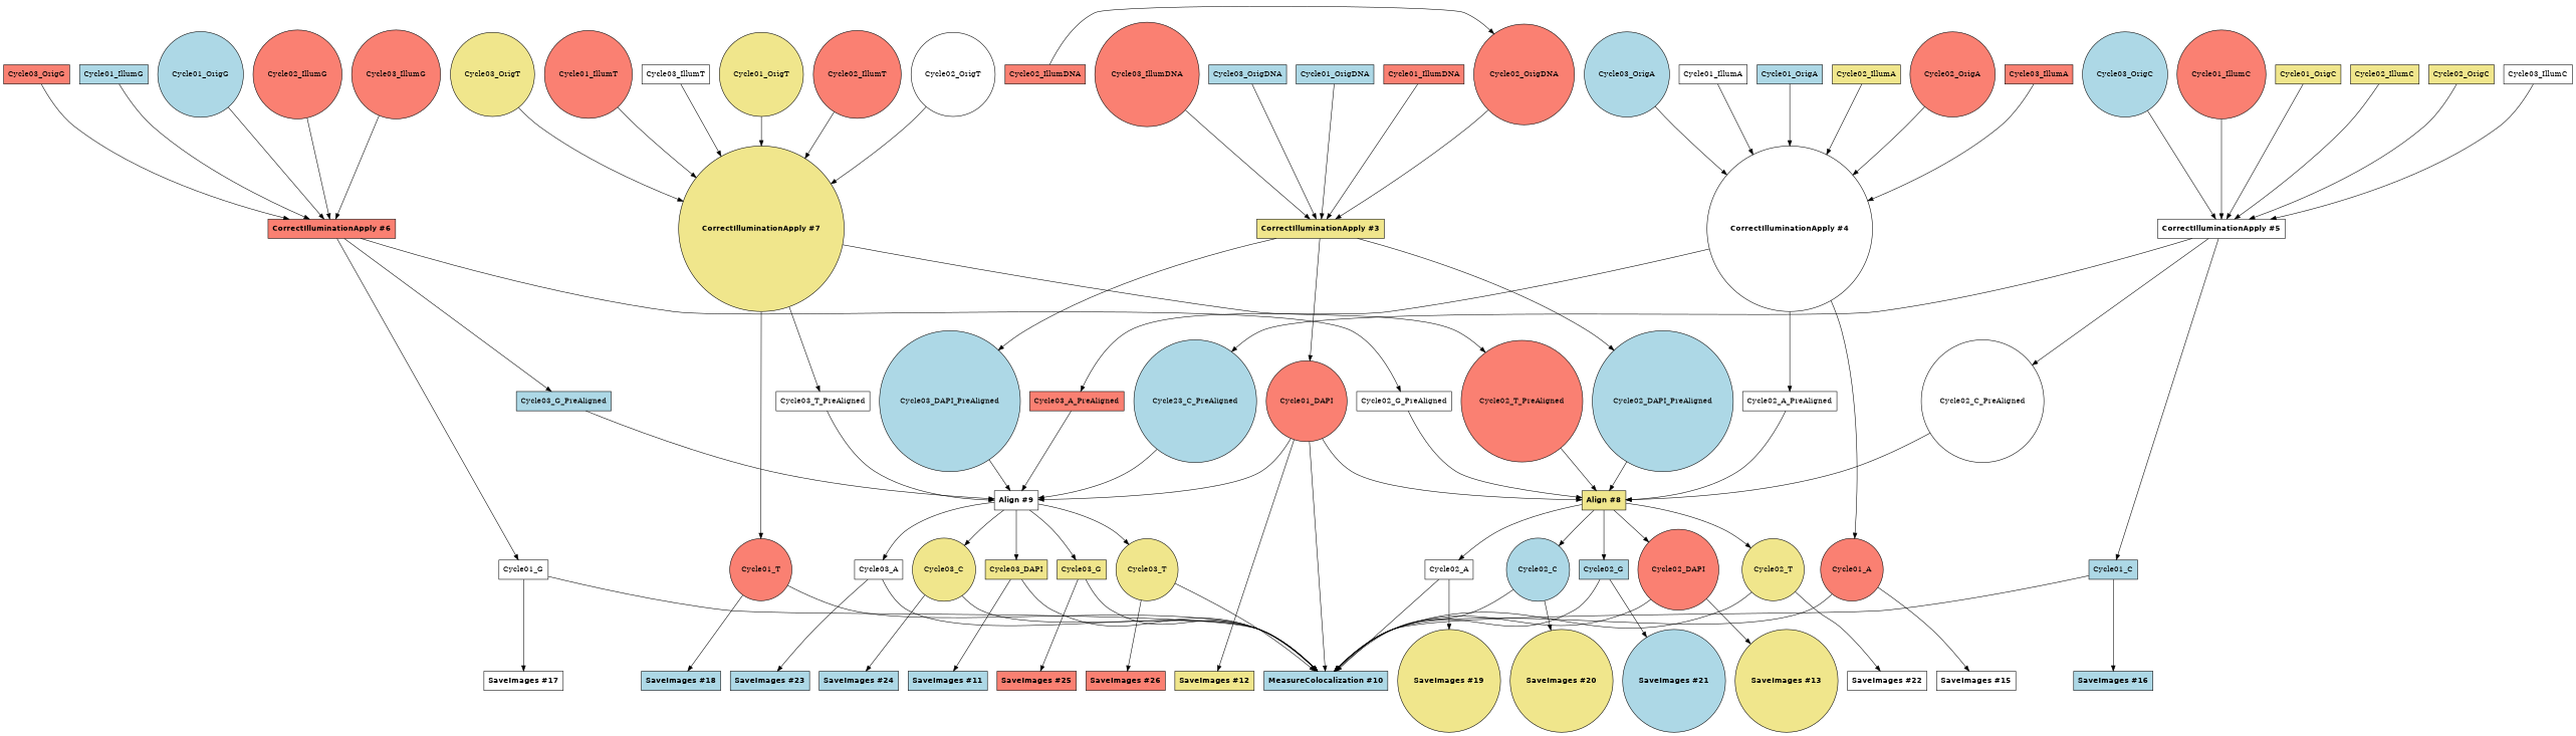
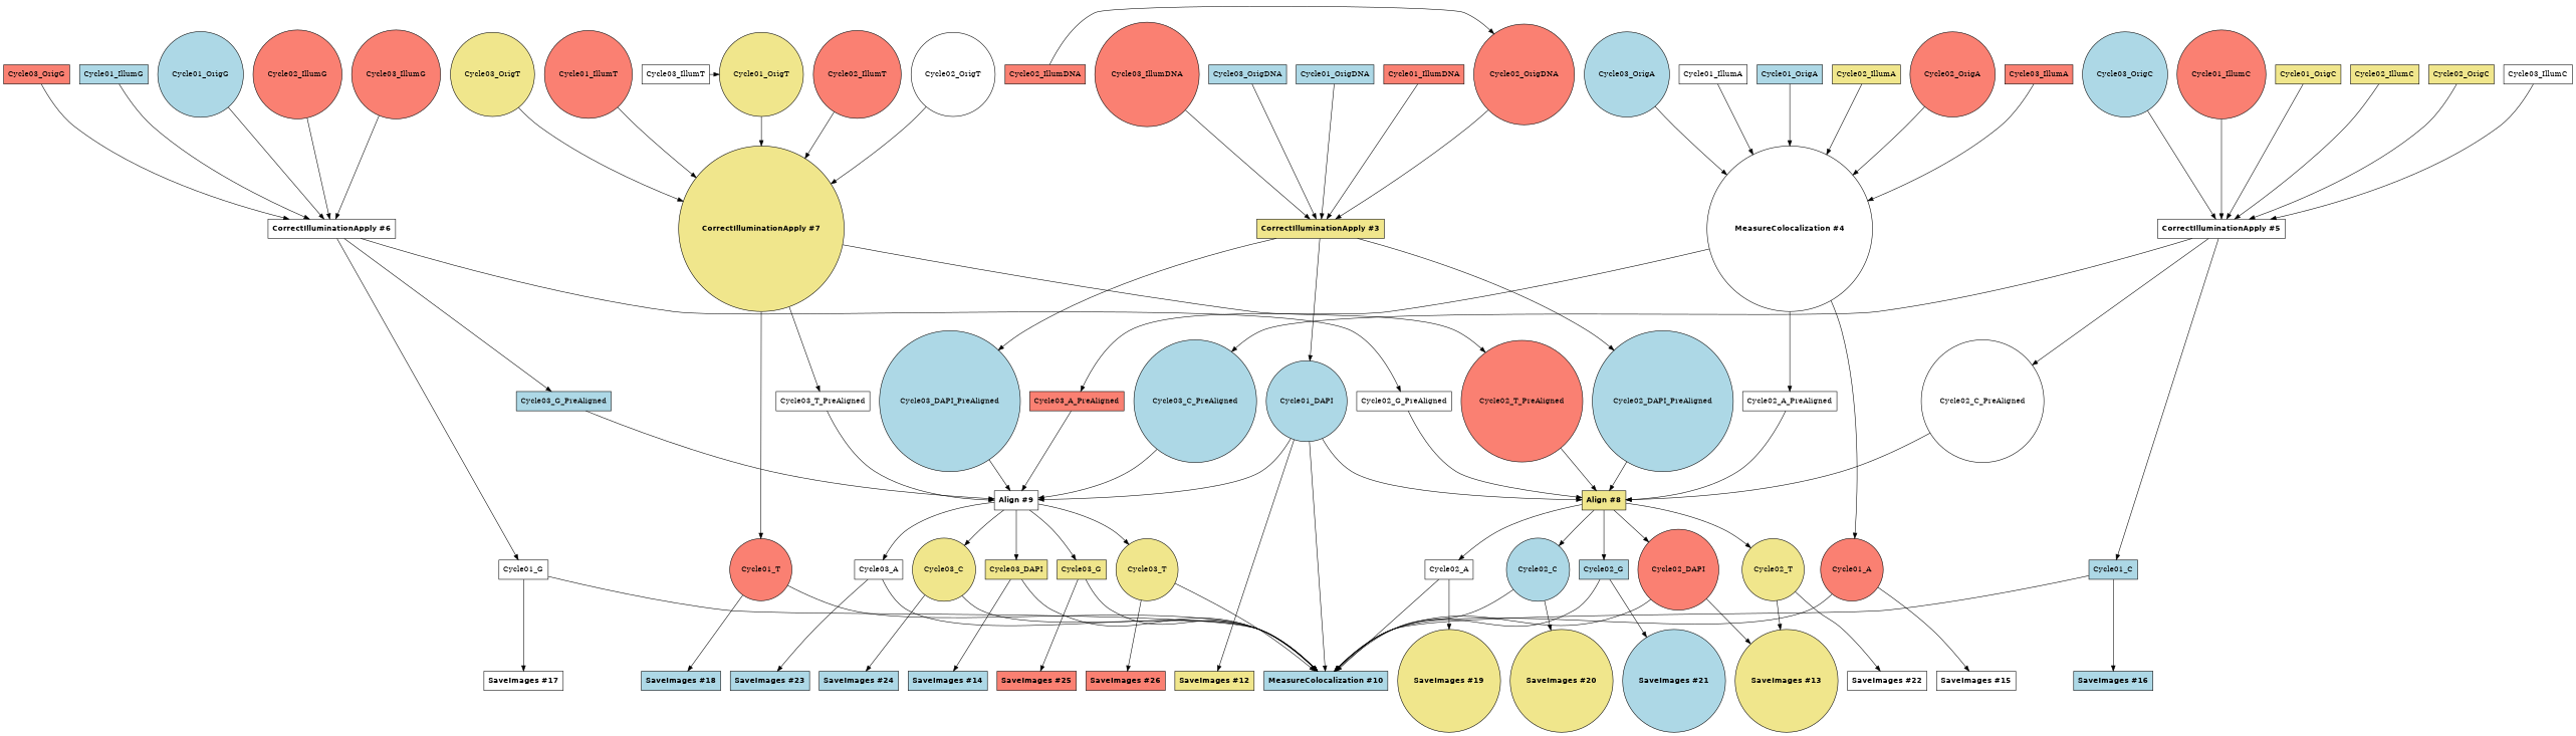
  strict digraph {
    node [fillcolor=lightblue shape=box style=filled type=image]
    edge [type=image_input]
    n1 [fillcolor=white label=Cycle01_IllumA]
    n2 [fillcolor=salmon label=Cycle01_IllumC shape=circle]
    n3 [fillcolor=salmon label=Cycle01_IllumDNA]
    n4 [label=Cycle01_IllumG]
    n5 [fillcolor=salmon label=Cycle01_IllumT shape=circle]
    n6 [label=Cycle01_OrigA]
    n7 [fillcolor=khaki label=Cycle01_OrigC]
    n8 [label=Cycle01_OrigDNA]
    n9 [label=Cycle01_OrigG shape=circle]
    n10 [fillcolor=khaki label=Cycle01_OrigT shape=circle]
    n11 [fillcolor=khaki label=Cycle02_IllumA]
    n12 [fillcolor=khaki label=Cycle02_IllumC]
    n13 [fillcolor=salmon label=Cycle02_IllumDNA]
    n14 [fillcolor=salmon label=Cycle02_IllumG shape=circle]
    n15 [fillcolor=salmon label=Cycle02_IllumT shape=circle]
    n16 [fillcolor=salmon label=Cycle02_OrigA shape=circle]
    n17 [fillcolor=khaki label=Cycle02_OrigC]
    n18 [fillcolor=salmon label=Cycle02_OrigDNA shape=circle]
    n19 [fillcolor=white label=Cycle02_OrigT shape=circle]
    n20 [fillcolor=salmon label=Cycle03_IllumA]
    n21 [fillcolor=white label=Cycle03_IllumC]
    n22 [fillcolor=salmon label=Cycle03_IllumDNA shape=circle]
    n23 [fillcolor=salmon label=Cycle03_IllumG shape=circle]
    n24 [fillcolor=white label=Cycle03_IllumT]
    n25 [label=Cycle03_OrigA shape=circle]
    n26 [label=Cycle03_OrigC shape=circle]
    n27 [label=Cycle03_OrigDNA]
    n28 [fillcolor=salmon label=Cycle03_OrigG]
    n29 [fillcolor=khaki label=Cycle03_OrigT shape=circle]
    n30 [enabled=True fontname="Helvetica-Bold" label="MeasureColocalization #10" module_name=MeasureColocalization module_num=10 original_num=10 stable_id=MeasureColocalization_1c806ec0 type=module]
    n31 [enabled=True fillcolor=salmon fontname="Helvetica-Bold" label="SaveImages #25" module_name=SaveImages module_num=25 original_num=25 stable_id=SaveImages_166e376d type=module]
    n32 [enabled=True fontname="Helvetica-Bold" label="SaveImages #21" module_name=SaveImages module_num=21 original_num=21 shape=circle stable_id=SaveImages_209666 type=module]
-   n33 [enabled=True fontname="Helvetica-Bold" label="SaveImages #11" module_name=SaveImages module_num=14 original_num=14 stable_id=SaveImages_25d71e65 type=module]
+   n33 [enabled=True fontname="Helvetica-Bold" label="SaveImages #14" module_name=SaveImages module_num=14 original_num=14 stable_id=SaveImages_25d71e65 type=module]
    n34 [enabled=True fillcolor=khaki fontname="Helvetica-Bold" label="SaveImages #19" module_name=SaveImages module_num=19 original_num=19 shape=circle stable_id=SaveImages_27ebf127 type=module]
    n35 [enabled=True fontname="Helvetica-Bold" label="SaveImages #24" module_name=SaveImages module_num=24 original_num=24 stable_id=SaveImages_50a8fa7 type=module]
    n36 [enabled=True fontname="Helvetica-Bold" label="SaveImages #23" module_name=SaveImages module_num=23 original_num=23 stable_id=SaveImages_6e8089a9 type=module]
    n37 [enabled=True fillcolor=white fontname="Helvetica-Bold" label="SaveImages #17" module_name=SaveImages module_num=17 original_num=17 stable_id=SaveImages_80c39bf5 type=module]
    n38 [enabled=True fillcolor=white fontname="Helvetica-Bold" label="SaveImages #15" module_name=SaveImages module_num=15 original_num=15 stable_id=SaveImages_82399f89 type=module]
    n39 [enabled=True fontname="Helvetica-Bold" label="SaveImages #18" module_name=SaveImages module_num=18 original_num=18 stable_id=SaveImages_83684cd7 type=module]
    n40 [enabled=True fontname="Helvetica-Bold" label="SaveImages #16" module_name=SaveImages module_num=16 original_num=16 stable_id=SaveImages_8a753349 type=module]
    n41 [enabled=True fillcolor=khaki fontname="Helvetica-Bold" label="SaveImages #13" module_name=SaveImages module_num=13 original_num=13 shape=circle stable_id=SaveImages_a08bcbd8 type=module]
    n42 [enabled=True fillcolor=khaki fontname="Helvetica-Bold" label="SaveImages #12" module_name=SaveImages module_num=12 original_num=12 stable_id=SaveImages_a76d743b type=module]
    n43 [enabled=True fillcolor=salmon fontname="Helvetica-Bold" label="SaveImages #26" module_name=SaveImages module_num=26 original_num=26 stable_id=SaveImages_b493bd46 type=module]
    n44 [enabled=True fillcolor=khaki fontname="Helvetica-Bold" label="SaveImages #20" module_name=SaveImages module_num=20 original_num=20 shape=circle stable_id=SaveImages_d57fd6c6 type=module]
    n45 [enabled=True fillcolor=white fontname="Helvetica-Bold" label="SaveImages #22" module_name=SaveImages module_num=22 original_num=22 stable_id=SaveImages_d601fd4e type=module]
-   n46 [enabled=True fillcolor=white fontname="Helvetica-Bold" label="CorrectIlluminationApply #4" module_name=CorrectIlluminationApply module_num=4 original_num=4 shape=circle stable_id=CorrectIlluminationApply_8bb0ad06 type=module]
+   n46 [enabled=True fillcolor=white fontname="Helvetica-Bold" label="MeasureColocalization #4" module_name=CorrectIlluminationApply module_num=4 original_num=4 shape=circle stable_id=CorrectIlluminationApply_8bb0ad06 type=module]
    n47 [enabled=True fillcolor=white fontname="Helvetica-Bold" label="CorrectIlluminationApply #5" module_name=CorrectIlluminationApply module_num=5 original_num=5 stable_id=CorrectIlluminationApply_ad0dce3e type=module]
    n48 [enabled=True fillcolor=khaki fontname="Helvetica-Bold" label="CorrectIlluminationApply #3" module_name=CorrectIlluminationApply module_num=3 original_num=3 stable_id=CorrectIlluminationApply_fae32b29 type=module]
-   n49 [enabled=True fillcolor=salmon fontname="Helvetica-Bold" label="CorrectIlluminationApply #6" module_name=CorrectIlluminationApply module_num=6 original_num=6 stable_id=CorrectIlluminationApply_adc93fea type=module]
+   n49 [enabled=True fillcolor=white fontname="Helvetica-Bold" label="CorrectIlluminationApply #6" module_name=CorrectIlluminationApply module_num=6 original_num=6 stable_id=CorrectIlluminationApply_adc93fea type=module]
    n50 [enabled=True fillcolor=khaki fontname="Helvetica-Bold" label="CorrectIlluminationApply #7" module_name=CorrectIlluminationApply module_num=7 original_num=7 shape=circle stable_id=CorrectIlluminationApply_e198cdd7 type=module]
    n51 [enabled=True fillcolor=khaki fontname="Helvetica-Bold" label="Align #8" module_name=Align module_num=8 original_num=8 stable_id=Align_3639f4c2 type=module]
    n52 [fillcolor=white label=Cycle02_A]
    n53 [label=Cycle02_C shape=circle]
    n54 [fillcolor=salmon label=Cycle02_DAPI shape=circle]
    n55 [label=Cycle02_G]
    n56 [fillcolor=khaki label=Cycle02_T shape=circle]
    n57 [enabled=True fillcolor=white fontname="Helvetica-Bold" label="Align #9" module_name=Align module_num=9 original_num=9 stable_id=Align_ba3c1e0a type=module]
    n58 [fillcolor=white label=Cycle03_A]
    n59 [fillcolor=khaki label=Cycle03_C shape=circle]
    n60 [fillcolor=khaki label=Cycle03_DAPI]
    n61 [fillcolor=khaki label=Cycle03_G]
    n62 [fillcolor=khaki label=Cycle03_T shape=circle]
    n63 [fillcolor=salmon label=Cycle01_A shape=circle]
    n64 [fillcolor=white label=Cycle02_A_PreAligned]
    n65 [fillcolor=salmon label=Cycle03_A_PreAligned]
    n66 [label=Cycle01_C]
    n67 [fillcolor=white label=Cycle02_C_PreAligned shape=circle]
-   n68 [label=Cycle23_C_PreAligned shape=circle]
+   n68 [label=Cycle03_C_PreAligned shape=circle]
    n69 [fillcolor=white label=Cycle01_G]
    n70 [fillcolor=white label=Cycle02_G_PreAligned]
    n71 [label=Cycle03_G_PreAligned]
    n72 [fillcolor=salmon label=Cycle01_T shape=circle]
    n73 [fillcolor=salmon label=Cycle02_T_PreAligned shape=circle]
    n74 [fillcolor=white label=Cycle03_T_PreAligned]
-   n75 [fillcolor=salmon label=Cycle01_DAPI shape=circle]
+   n75 [label=Cycle01_DAPI shape=circle]
    n76 [label=Cycle02_DAPI_PreAligned shape=circle]
    n77 [label=Cycle03_DAPI_PreAligned shape=circle]
    subgraph sub_1 {
      rank=min
      n1
      n2
      n3
      n4
      n5
      n6
      n7
      n8
      n9
      n10
      n11
      n12
      n13
      n14
      n15
      n16
      n17
      n18
      n19
      n20
      n21
      n22
      n23
      n24
      n25
      n26
      n27
      n28
      n29
    }
    subgraph sub_2 {
      rank=max
      n30
      n31
      n32
      n33
      n34
      n35
      n36
      n37
      n38
      n39
      n40
      n41
      n42
      n43
      n44
      n45
    }
    n1 -> n46
    n2 -> n47
    n3 -> n48
    n4 -> n49
    n5 -> n50
    n6 -> n46
    n7 -> n47
    n8 -> n48
    n9 -> n49
    n10 -> n50
    n11 -> n46
    n12 -> n47
    n13 -> n18
    n14 -> n49
    n15 -> n50
    n16 -> n46
    n17 -> n47
    n18 -> n48
    n19 -> n50
    n20 -> n46
    n21 -> n47
    n22 -> n48
    n23 -> n49
-   n24 -> n50
+   n24 -> n10
    n25 -> n46
    n26 -> n47
    n27 -> n48
    n28 -> n49
    n29 -> n50
    n46 -> n63 [type=image_output]
    n46 -> n64 [type=image_output]
    n46 -> n65 [type=image_output]
    n47 -> n66 [type=image_output]
    n47 -> n67 [type=image_output]
    n47 -> n68 [type=image_output]
    n48 -> n75 [type=image_output]
    n48 -> n76 [type=image_output]
    n48 -> n77 [type=image_output]
    n49 -> n69 [type=image_output]
    n49 -> n70 [type=image_output]
    n49 -> n71 [type=image_output]
    n50 -> n72 [type=image_output]
    n50 -> n73 [type=image_output]
    n50 -> n74 [type=image_output]
    n51 -> n52 [type=image_output]
    n51 -> n53 [type=image_output]
    n51 -> n54 [type=image_output]
    n51 -> n55 [type=image_output]
    n51 -> n56 [type=image_output]
    n52 -> n30 [type=image_list_input]
    n52 -> n34
    n53 -> n30 [type=image_list_input]
    n53 -> n44
    n54 -> n30 [type=image_list_input]
    n54 -> n41
    n55 -> n30 [type=image_list_input]
    n55 -> n32
-   n56 -> n30 [type=image_list_input]
+   n56 -> n41 [type=image_list_input]
    n56 -> n45
    n57 -> n58 [type=image_output]
    n57 -> n59 [type=image_output]
    n57 -> n60 [type=image_output]
    n57 -> n61 [type=image_output]
    n57 -> n62 [type=image_output]
    n58 -> n30 [type=image_list_input]
    n58 -> n36
    n59 -> n30 [type=image_list_input]
    n59 -> n35
    n60 -> n30 [type=image_list_input]
    n60 -> n33
    n61 -> n30 [type=image_list_input]
    n61 -> n31
    n62 -> n30 [type=image_list_input]
    n62 -> n43
    n63 -> n30 [type=image_list_input]
    n63 -> n38
    n64 -> n51
    n65 -> n57
    n66 -> n30 [type=image_list_input]
    n66 -> n40
    n67 -> n51
    n68 -> n57
    n69 -> n30 [type=image_list_input]
    n69 -> n37
    n70 -> n51
    n71 -> n57
    n72 -> n30 [type=image_list_input]
    n72 -> n39
    n73 -> n51
    n74 -> n57
    n75 -> n30 [type=image_list_input]
    n75 -> n42
    n75 -> n51
    n75 -> n57
    n76 -> n51
    n77 -> n57
  }
